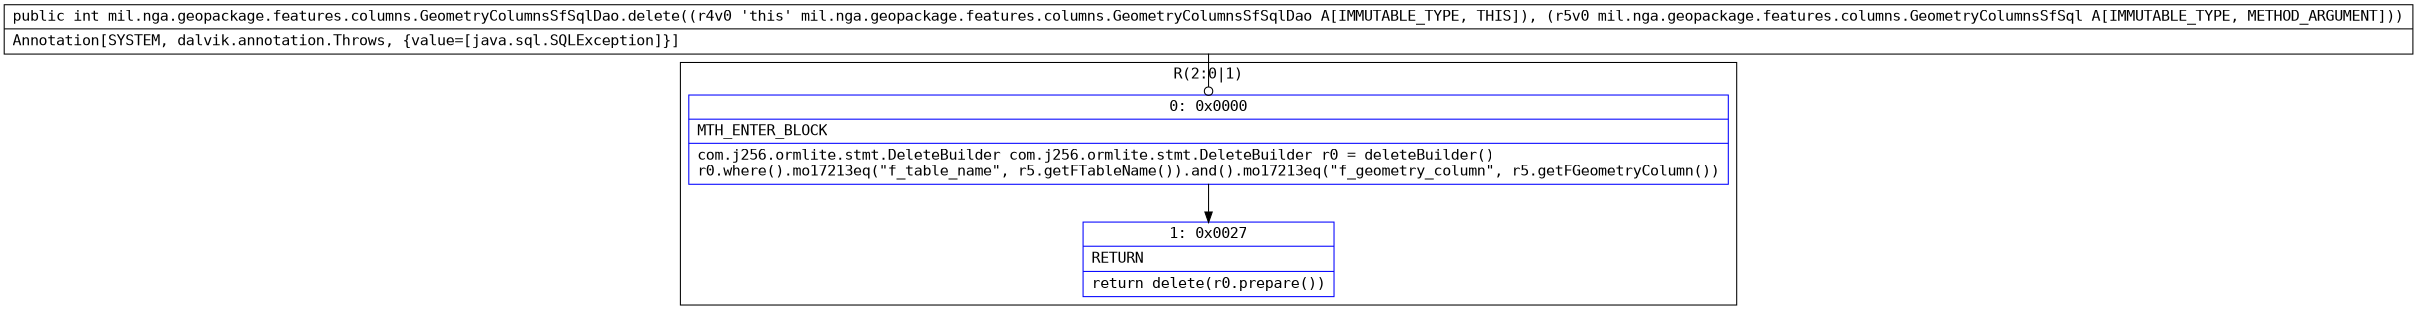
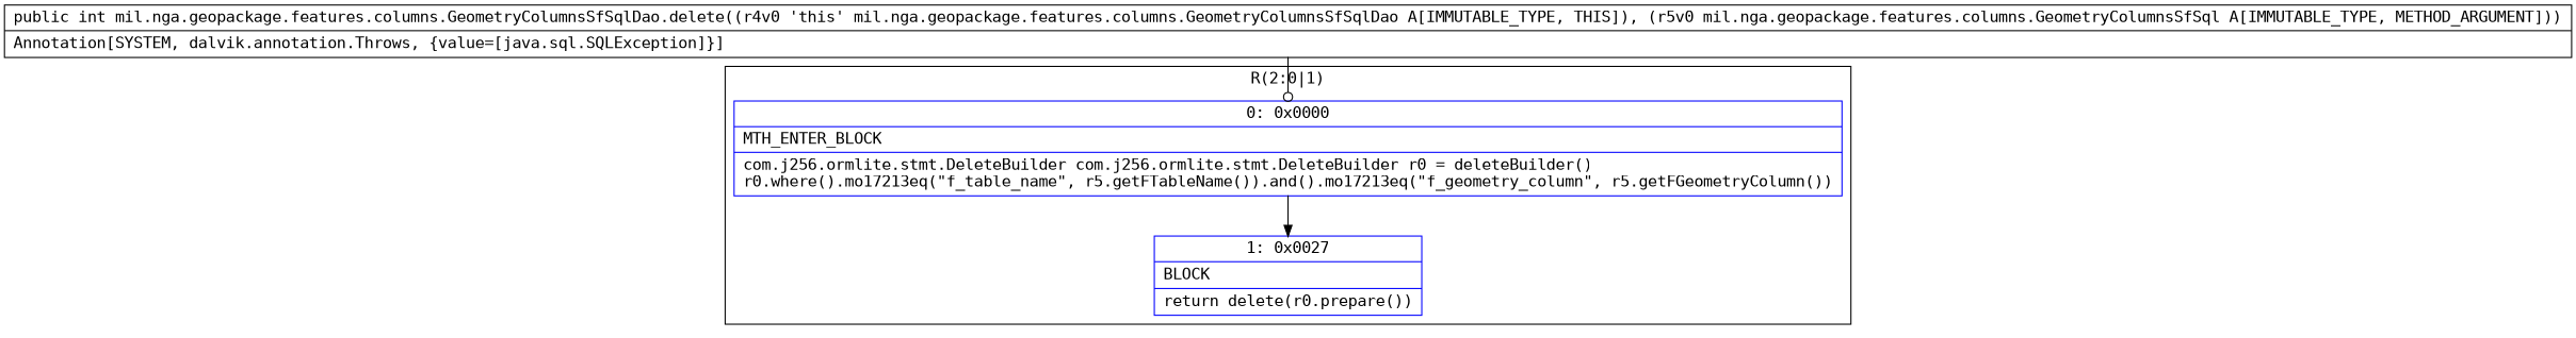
  digraph {
    fontname="DejaVu Sans Mono"
    node [color=blue shape=record fontname="DejaVu Sans Mono"]
    edge [fontname="DejaVu Sans Mono"]
    n1 [label="{0\:\ 0x0000|MTH_ENTER_BLOCK\l|com.j256.ormlite.stmt.DeleteBuilder com.j256.ormlite.stmt.DeleteBuilder r0 = deleteBuilder()\lr0.where().mo17213eq(\"f_table_name\", r5.getFTableName()).and().mo17213eq(\"f_geometry_column\", r5.getFGeometryColumn())\l}"]
-   n2 [label="{1\:\ 0x0027|RETURN\l|return delete(r0.prepare())\l}"]
+   n2 [label="{1\:\ 0x0027|BLOCK\l|return delete(r0.prepare())\l}"]
    n3 [label="{public int mil.nga.geopackage.features.columns.GeometryColumnsSfSqlDao.delete((r4v0 'this' mil.nga.geopackage.features.columns.GeometryColumnsSfSqlDao A[IMMUTABLE_TYPE, THIS]), (r5v0 mil.nga.geopackage.features.columns.GeometryColumnsSfSql A[IMMUTABLE_TYPE, METHOD_ARGUMENT]))  | Annotation[SYSTEM, dalvik.annotation.Throws, \{value=[java.sql.SQLException]\}]\l}" color=""]
    subgraph cluster_1 {
      label="R(2:0|1)"
      n1
      n2
    }
    n1 -> n2 [arrowhead=normal]
    n3 -> n1 [arrowhead=odot]
  }
